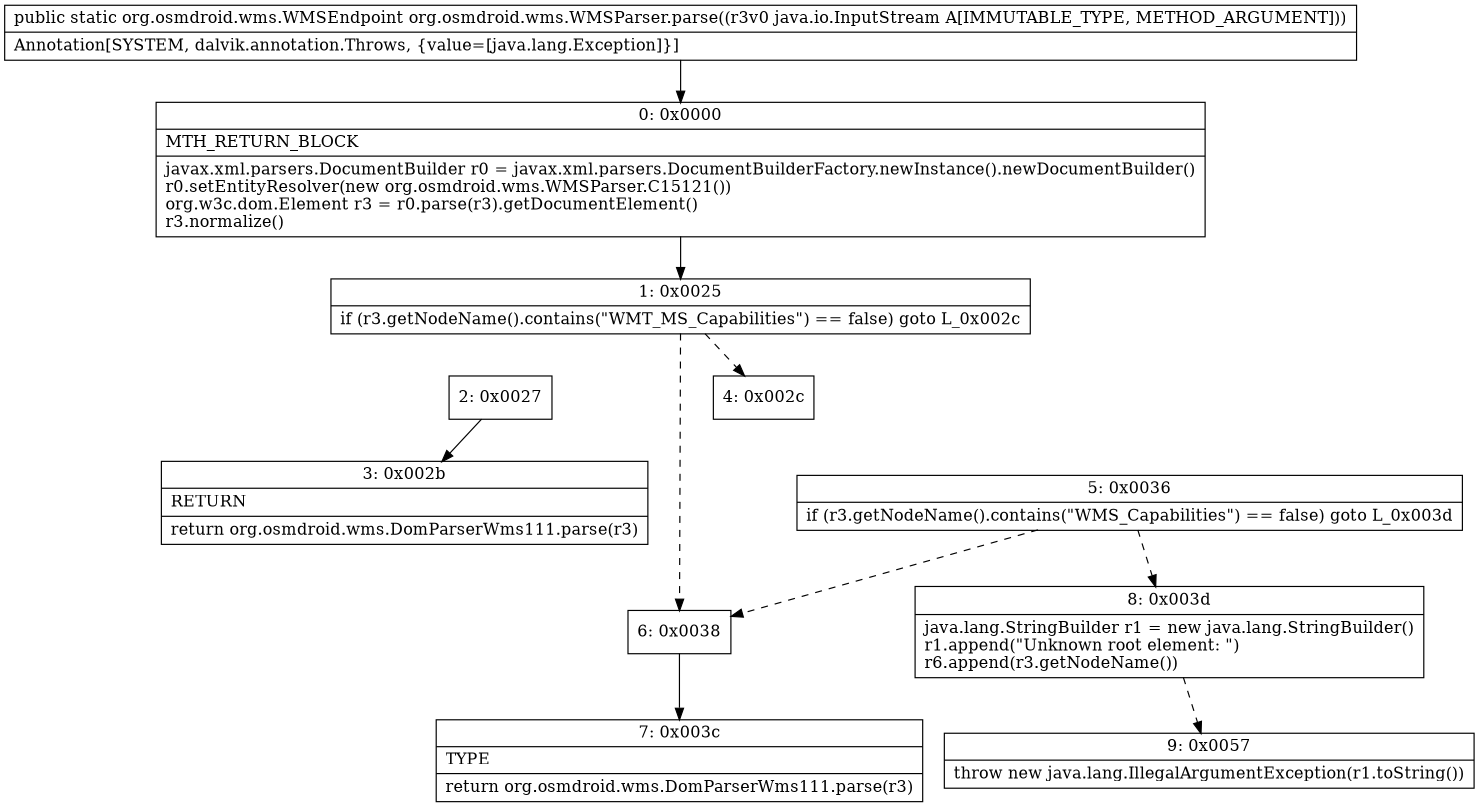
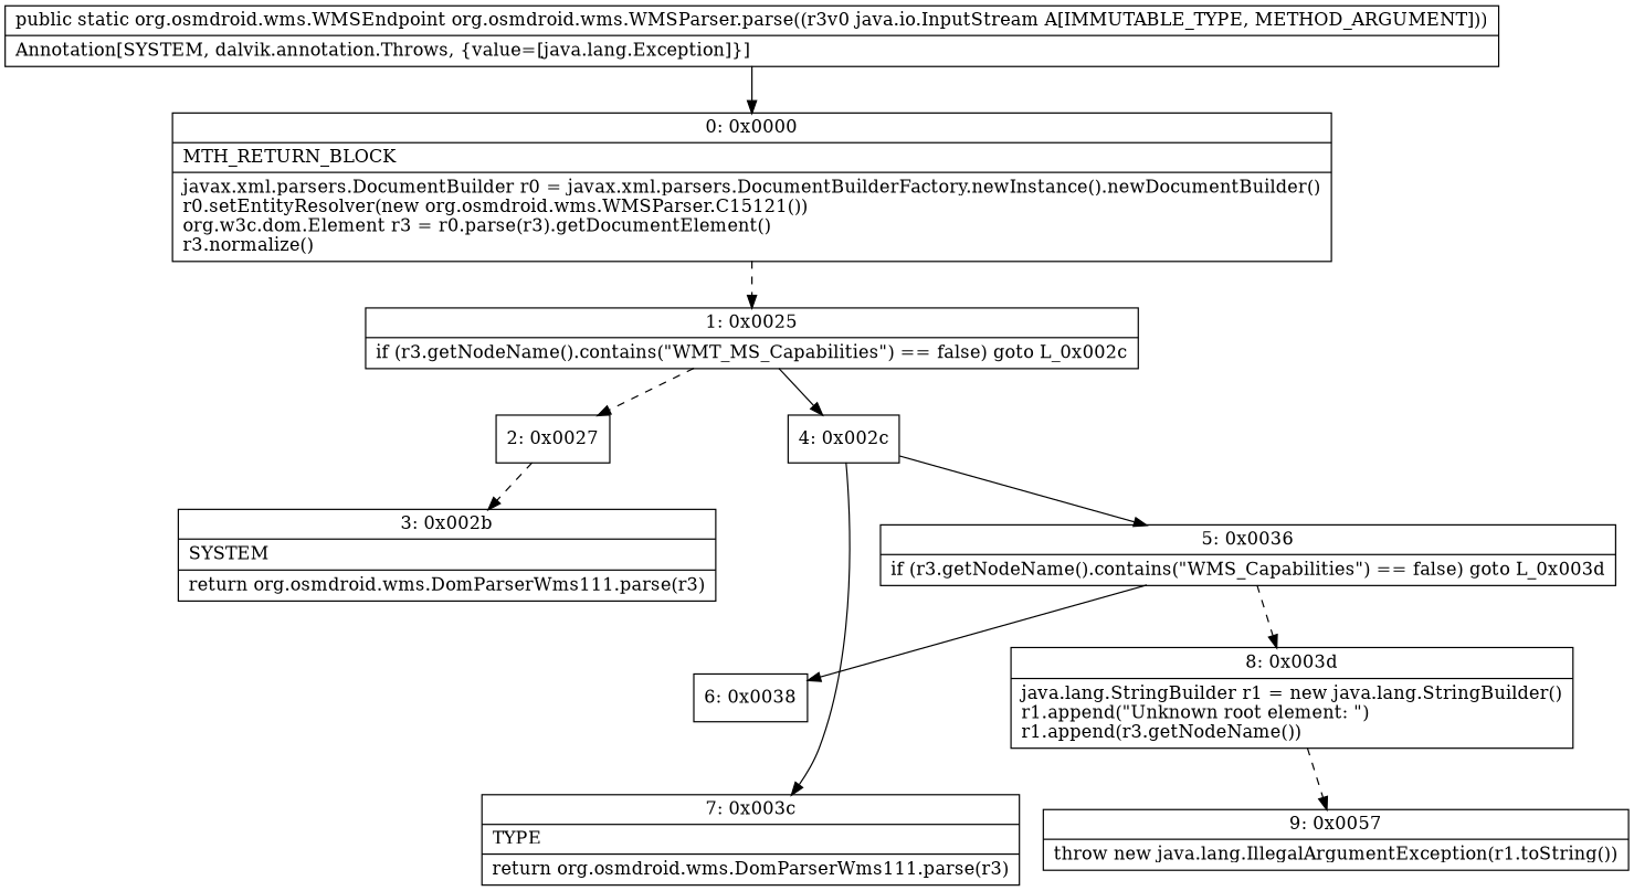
  digraph {
    node [shape=record]
    n1 [label="{0\:\ 0x0000|MTH_RETURN_BLOCK\l|javax.xml.parsers.DocumentBuilder r0 = javax.xml.parsers.DocumentBuilderFactory.newInstance().newDocumentBuilder()\lr0.setEntityResolver(new org.osmdroid.wms.WMSParser.C15121())\lorg.w3c.dom.Element r3 = r0.parse(r3).getDocumentElement()\lr3.normalize()\l}"]
    n2 [label="{1\:\ 0x0025|if (r3.getNodeName().contains(\"WMT_MS_Capabilities\") == false) goto L_0x002c\l}"]
    n3 [label="{2\:\ 0x0027}"]
    n4 [label="{4\:\ 0x002c}"]
-   n5 [label="{3\:\ 0x002b|RETURN\l|return org.osmdroid.wms.DomParserWms111.parse(r3)\l}"]
+   n5 [label="{3\:\ 0x002b|SYSTEM\l|return org.osmdroid.wms.DomParserWms111.parse(r3)\l}"]
    n6 [label="{5\:\ 0x0036|if (r3.getNodeName().contains(\"WMS_Capabilities\") == false) goto L_0x003d\l}"]
    n7 [label="{6\:\ 0x0038}"]
-   n8 [label="{8\:\ 0x003d|java.lang.StringBuilder r1 = new java.lang.StringBuilder()\lr1.append(\"Unknown root element: \")\lr6.append(r3.getNodeName())\l}"]
+   n8 [label="{8\:\ 0x003d|java.lang.StringBuilder r1 = new java.lang.StringBuilder()\lr1.append(\"Unknown root element: \")\lr1.append(r3.getNodeName())\l}"]
    n9 [label="{7\:\ 0x003c|TYPE\l|return org.osmdroid.wms.DomParserWms111.parse(r3)\l}"]
    n10 [label="{9\:\ 0x0057|throw new java.lang.IllegalArgumentException(r1.toString())\l}"]
    n11 [label="{public static org.osmdroid.wms.WMSEndpoint org.osmdroid.wms.WMSParser.parse((r3v0 java.io.InputStream A[IMMUTABLE_TYPE, METHOD_ARGUMENT]))  | Annotation[SYSTEM, dalvik.annotation.Throws, \{value=[java.lang.Exception]\}]\l}"]
-   n1 -> n2
-   n2 -> n7 [style=dashed]
-   n2 -> n4 [style=dashed]
-   n3 -> n5
-   n6 -> n7 [style=dashed]
+   n1 -> n2 [style=dashed]
+   n2 -> n3 [style=dashed]
+   n2 -> n4
+   n3 -> n5 [style=dashed]
+   n4 -> n6
+   n6 -> n7 [style=solid]
    n6 -> n8 [style=dashed]
-   n7 -> n9
+   n4 -> n9
    n8 -> n10 [style=dashed]
    n11 -> n1
  }
